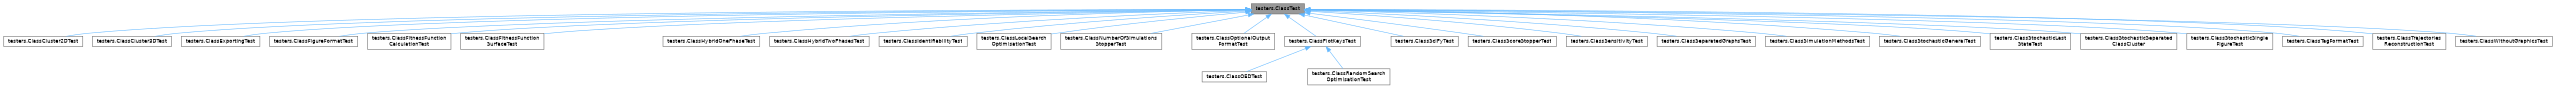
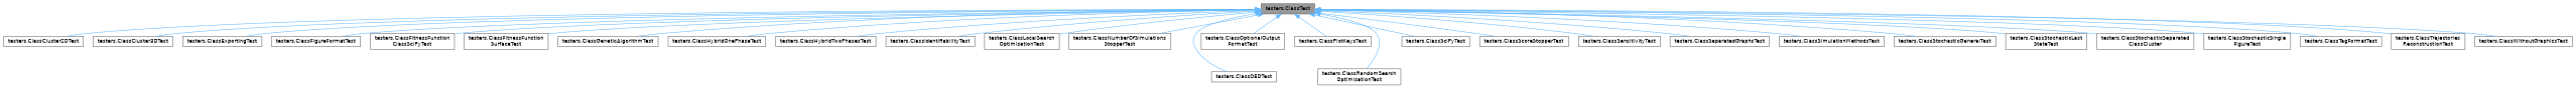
  digraph {
    rankdir=TB
    node [color=gray40 fillcolor=white fontname=Helvetica fontsize=10 shape=box style=filled]
    edge [color=steelblue1 dir=back fontname=Helvetica fontsize=10 labelfontname=Helvetica labelfontsize=10 style=solid]
    n1 [fillcolor=grey60 fontcolor=black height=0.2 label="testers.ClassTest" width=0.4]
    n2 [height=0.2 label="testers.ClassCluster2DTest" width=0.4]
    n3 [height=0.2 label="testers.ClassCluster3DTest" width=0.4]
    n4 [height=0.2 label="testers.ClassExportingTest" width=0.4]
    n5 [height=0.2 label="testers.ClassFigureFormatTest" width=0.4]
-   n6 [height=0.2 label="testers.ClassFitnessFunction\lCalculationTest" width=0.4]
+   n6 [height=0.2 label="testers.ClassFitnessFunction\lClassSciPyTest" width=0.4]
    n7 [height=0.2 label="testers.ClassFitnessFunction\lSurfaceTest" width=0.4]
+   n8 [height=0.2 label="testers.ClassGeneticAlgorithmTest" width=0.4]
    n9 [height=0.2 label="testers.ClassHybridOnePhaseTest" width=0.4]
    n10 [height=0.2 label="testers.ClassHybridTwoPhasesTest" width=0.4]
    n11 [height=0.2 label="testers.ClassIdentifiabilityTest" width=0.4]
    n12 [height=0.2 label="testers.ClassLocalSearch\lOptimisationTest" width=0.4]
    n13 [height=0.2 label="testers.ClassNumberOfSimulations\lStopperTest" width=0.4]
    n14 [height=0.2 label="testers.ClassOEDTest" width=0.4]
    n15 [height=0.2 label="testers.ClassOptionalOutput\lFormatTest" width=0.4]
    n16 [height=0.2 label="testers.ClassPlotKeysTest" width=0.4]
    n17 [height=0.2 label="testers.ClassRandomSearch\lOptimisationTest" width=0.4]
    n18 [height=0.2 label="testers.ClassSciPyTest" width=0.4]
    n19 [height=0.2 label="testers.ClassScoreStopperTest" width=0.4]
    n20 [height=0.2 label="testers.ClassSensitivityTest" width=0.4]
    n21 [height=0.2 label="testers.ClassSeparatedGraphsTest" width=0.4]
    n22 [height=0.2 label="testers.ClassSimulationMethodsTest" width=0.4]
    n23 [height=0.2 label="testers.ClassStochasticGeneralTest" width=0.4]
    n24 [height=0.2 label="testers.ClassStochasticLast\lStateTest" width=0.4]
    n25 [height=0.2 label="testers.ClassStochasticSeparated\lClassCluster" width=0.4]
    n26 [height=0.2 label="testers.ClassStochasticSingle\lFigureTest" width=0.4]
    n27 [height=0.2 label="testers.ClassTagFormatTest" width=0.4]
    n28 [height=0.2 label="testers.ClassTrajectories\lReconstructionTest" width=0.4]
    n29 [height=0.2 label="testers.ClassWithoutGraphicsTest" width=0.4]
    n1 -> n2
    n1 -> n3
    n1 -> n4
    n1 -> n5
    n1 -> n6
    n1 -> n7
+   n1 -> n8
    n1 -> n9
    n1 -> n10
    n1 -> n11
    n1 -> n12
    n1 -> n13
-   n16 -> n14
+   n1 -> n14
    n1 -> n15
    n1 -> n16
-   n16 -> n17
+   n1 -> n17
    n1 -> n18
    n1 -> n19
    n1 -> n20
    n1 -> n21
    n1 -> n22
    n1 -> n23
    n1 -> n24
    n1 -> n25
    n1 -> n26
    n1 -> n27
    n1 -> n28
    n1 -> n29
  }
